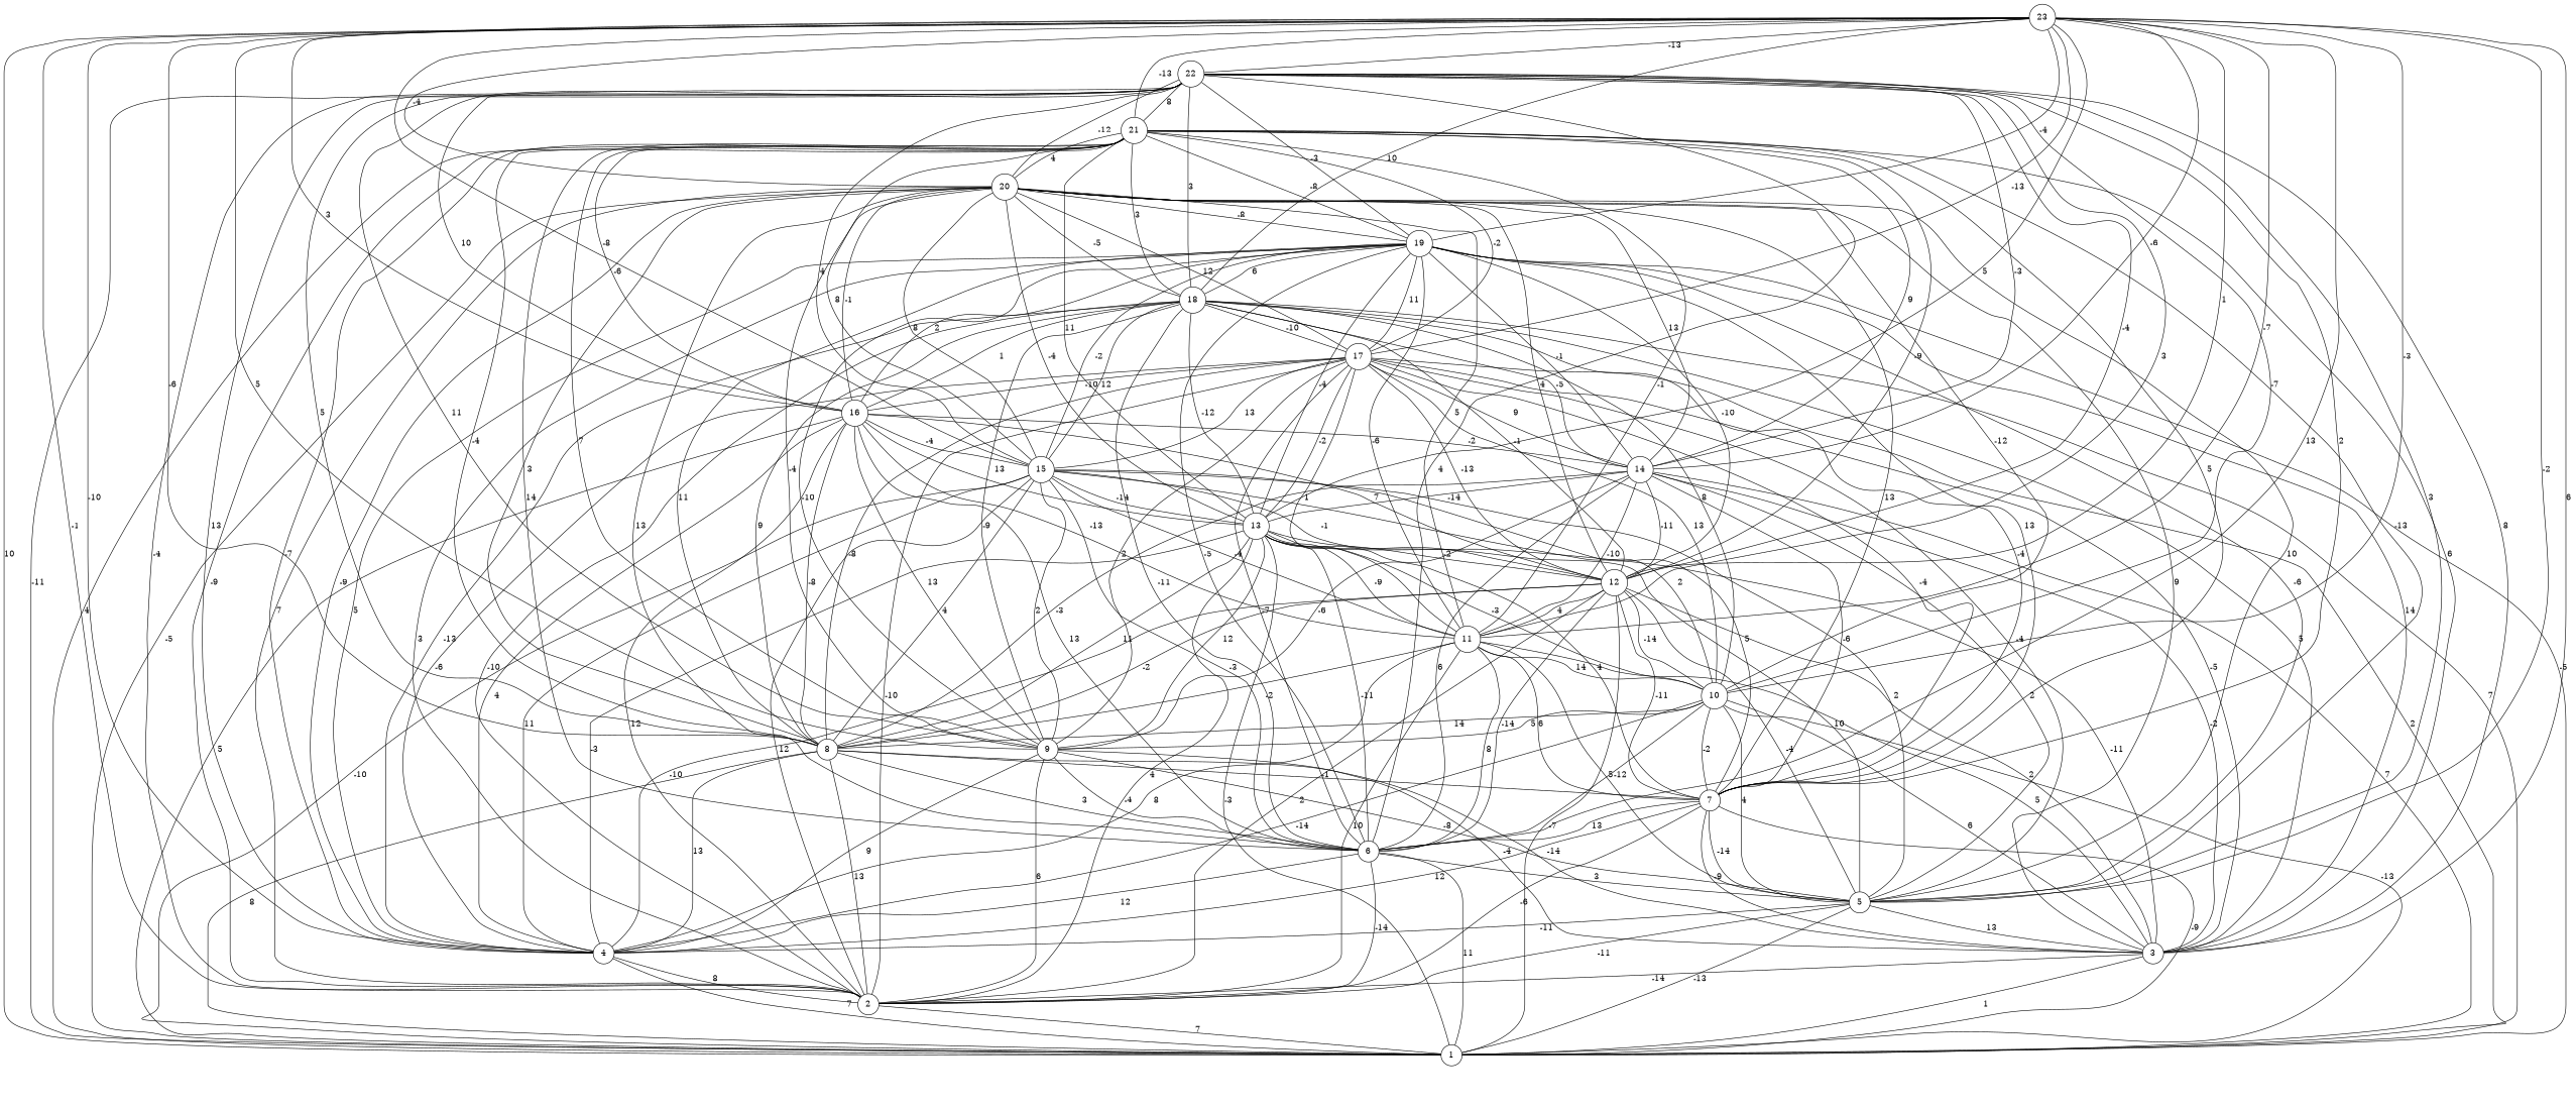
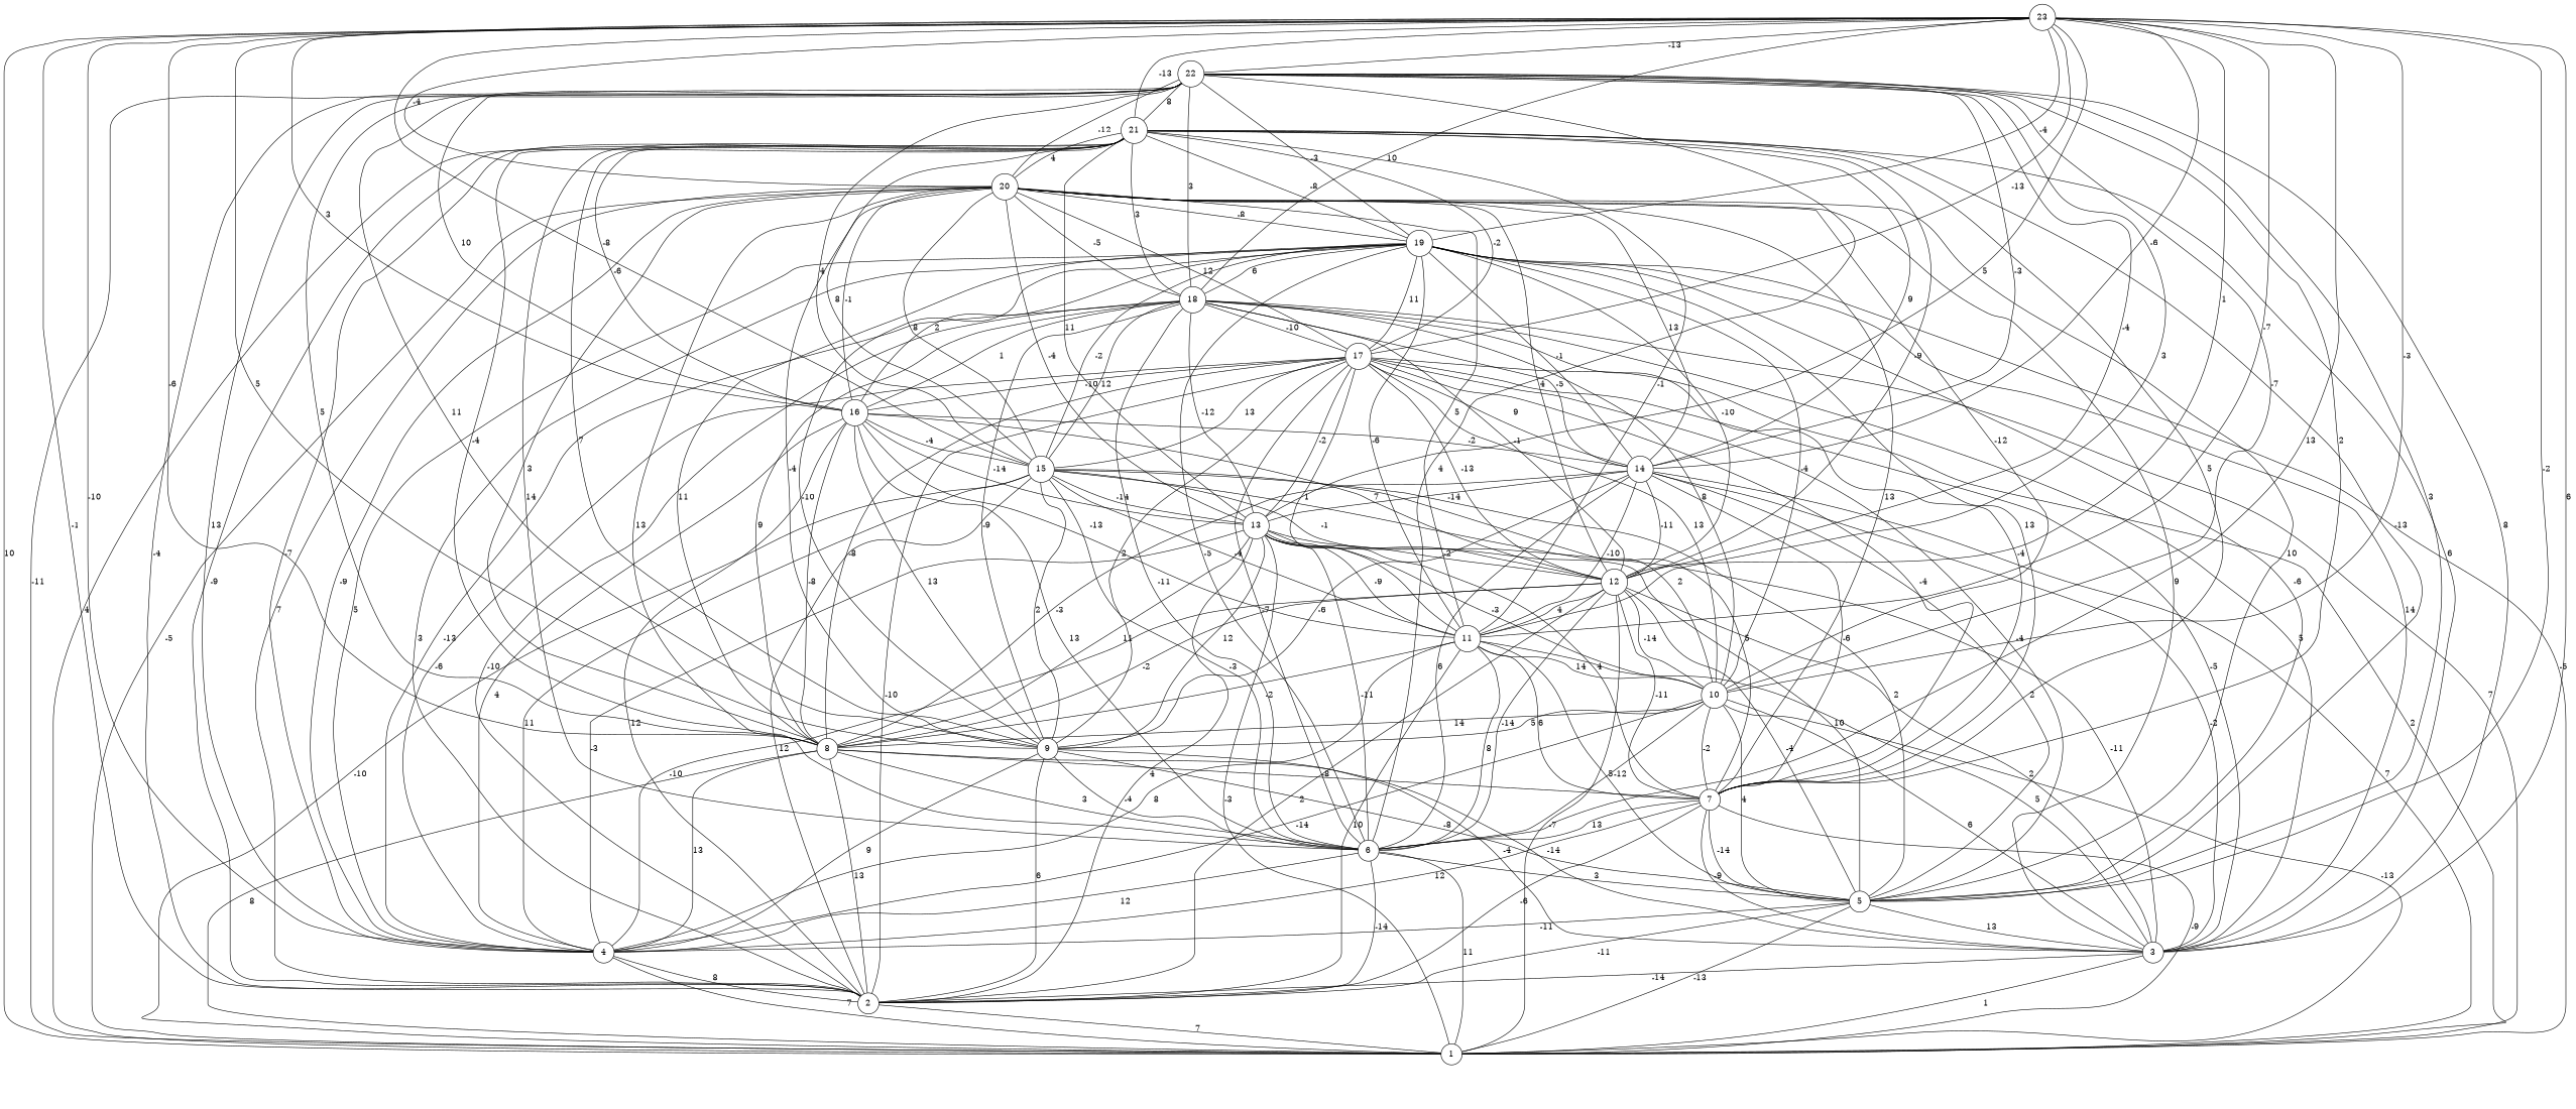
  graph {
    fontname="Helvetica,Arial,sans-serif"
    node [shape=circle]
    23
    1
    2
    3
    4
    5
    6
    8
    9
    10
    11
    12
    13
    14
    15
    16
    17
    18
    19
    20
    21
    22
    7
    23 -- 1 [label=10]
    23 -- 2 [label=-1]
    23 -- 3 [label=6]
    23 -- 4 [label=-10]
    23 -- 5 [label=-2]
    23 -- 6 [label=13]
    23 -- 8 [label=-6]
    23 -- 9 [label=5]
    23 -- 10 [label=-3]
    23 -- 11 [label=-7]
    23 -- 12 [label=1]
    23 -- 13 [label=5]
    23 -- 14 [label=-6]
    23 -- 15 [label=-8]
    23 -- 16 [label=3]
    23 -- 17 [label=-13]
    23 -- 18 [label=10]
    23 -- 19 [label=-4]
    23 -- 20 [label=-4]
    23 -- 21 [label=-13]
    23 -- 22 [label=-13]
    2 -- 1 [label=7]
    3 -- 1 [label=1]
    3 -- 2 [label=-14]
    4 -- 1 [label=7]
    4 -- 2 [label=8]
    5 -- 1 [label=-13]
    5 -- 2 [label=-11]
    5 -- 3 [label=13]
    5 -- 4 [label=-11]
    6 -- 1 [label=11]
    6 -- 2 [label=-14]
    6 -- 4 [label=12]
    6 -- 5 [label=3]
    8 -- 1 [label=8]
    8 -- 2 [label=13]
    8 -- 3 [label=-14]
    8 -- 4 [label=13]
    8 -- 6 [label=3]
-   8 -- 7 [label=-1]
+   8 -- 7 [label=-8]
    9 -- 2 [label=6]
    9 -- 3 [label=-4]
    9 -- 4 [label=9]
    9 -- 5 [label=-8]
    9 -- 6 [label=-4]
    10 -- 1 [label=-13]
    10 -- 3 [label=6]
    10 -- 4 [label=-14]
    10 -- 5 [label=4]
    10 -- 6 [label=-12]
    10 -- 8 [label=14]
    10 -- 9 [label=5]
    10 -- 7 [label=-2]
    11 -- 2 [label=10]
    11 -- 3 [label=5]
    11 -- 4 [label=8]
    11 -- 5 [label=5]
    11 -- 6 [label=8]
    11 -- 8 [label=-2]
    11 -- 10 [label=14]
    11 -- 7 [label=6]
    12 -- 1 [label=-7]
    12 -- 2 [label=2]
    12 -- 3 [label=2]
    12 -- 4 [label=-10]
    12 -- 5 [label=-4]
    12 -- 6 [label=-14]
    12 -- 8 [label=-2]
    12 -- 10 [label=-14]
    12 -- 11 [label=4]
    12 -- 7 [label=-11]
    13 -- 1 [label=-3]
    13 -- 2 [label=4]
    13 -- 3 [label=-11]
    13 -- 4 [label=-3]
    13 -- 5 [label=10]
    13 -- 6 [label=-11]
    13 -- 8 [label=11]
    13 -- 9 [label=12]
    13 -- 10 [label=-3]
    13 -- 11 [label=-9]
    13 -- 12 [label=-2]
    13 -- 7 [label=4]
    14 -- 1 [label=7]
    14 -- 3 [label=-2]
    14 -- 5 [label=2]
    14 -- 6 [label=6]
    14 -- 8 [label=-3]
    14 -- 9 [label=-6]
    14 -- 11 [label=-10]
    14 -- 12 [label=-11]
    14 -- 13 [label=-14]
    14 -- 7 [label=-6]
    15 -- 1 [label=-10]
    15 -- 2 [label=12]
    15 -- 4 [label=11]
    15 -- 5 [label=2]
    15 -- 6 [label=-3]
-   15 -- 8 [label=4]
    15 -- 9 [label=2]
    15 -- 10 [label=2]
    15 -- 11 [label=-4]
    15 -- 12 [label=-1]
    15 -- 13 [label=-14]
    15 -- 7 [label=5]
-   16 -- 1 [label=5]
    16 -- 2 [label=12]
    16 -- 4 [label=4]
    16 -- 6 [label=13]
    16 -- 8 [label=-8]
    16 -- 9 [label=13]
    16 -- 11 [label=-13]
    16 -- 12 [label=7]
-   16 -- 13 [label=13]
+   16 -- 13 [label=-14]
    16 -- 14 [label=-2]
    16 -- 15 [label=-4]
    17 -- 1 [label=2]
    17 -- 2 [label=-10]
    17 -- 3 [label=-5]
    17 -- 4 [label=-6]
    17 -- 5 [label=-4]
    17 -- 6 [label=-7]
    17 -- 8 [label=-8]
    17 -- 9 [label=2]
    17 -- 10 [label=13]
    17 -- 11 [label=1]
    17 -- 12 [label=-13]
    17 -- 13 [label=-2]
    17 -- 14 [label=9]
    17 -- 15 [label=13]
    17 -- 16 [label=-10]
    17 -- 7 [label=-4]
    18 -- 1 [label=7]
    18 -- 2 [label=-10]
    18 -- 3 [label=5]
    18 -- 4 [label=-13]
    18 -- 6 [label=-11]
    18 -- 8 [label=9]
    18 -- 9 [label=-9]
    18 -- 10 [label=8]
    18 -- 12 [label=-1]
    18 -- 13 [label=-12]
    18 -- 14 [label=-5]
    18 -- 15 [label=12]
    18 -- 16 [label=1]
    18 -- 17 [label=-10]
    18 -- 7 [label=-4]
    19 -- 1 [label=-5]
    19 -- 2 [label=3]
    19 -- 3 [label=14]
    19 -- 4 [label=5]
    19 -- 5 [label=-6]
    19 -- 6 [label=-5]
    19 -- 8 [label=11]
    19 -- 9 [label=-10]
-   19 -- 13 [label=-4]
+   19 -- 10 [label=-4]
    19 -- 11 [label=-6]
    19 -- 12 [label=-10]
    19 -- 14 [label=-1]
    19 -- 15 [label=-2]
    19 -- 16 [label=2]
    19 -- 17 [label=11]
    19 -- 18 [label=6]
    19 -- 7 [label=13]
    20 -- 1 [label=-5]
    20 -- 2 [label=7]
    20 -- 3 [label=9]
    20 -- 4 [label=-9]
    20 -- 5 [label=10]
    20 -- 6 [label=13]
    20 -- 8 [label=3]
    20 -- 9 [label=-4]
    20 -- 10 [label=-12]
    20 -- 11 [label=5]
    20 -- 12 [label=4]
    20 -- 13 [label=-4]
    20 -- 14 [label=13]
    20 -- 15 [label=8]
    20 -- 16 [label=-1]
    20 -- 17 [label=12]
    20 -- 18 [label=-5]
    20 -- 19 [label=-8]
    20 -- 7 [label=13]
    21 -- 1 [label=4]
    21 -- 2 [label=-9]
    21 -- 3 [label=6]
    21 -- 4 [label=-7]
    21 -- 5 [label=-13]
    21 -- 6 [label=14]
    21 -- 8 [label=-4]
    21 -- 9 [label=7]
    21 -- 11 [label=-1]
    21 -- 12 [label=-9]
    21 -- 13 [label=11]
    21 -- 14 [label=9]
    21 -- 15 [label=8]
    21 -- 16 [label=-6]
    21 -- 17 [label=-2]
    21 -- 18 [label=3]
    21 -- 19 [label=-8]
    21 -- 20 [label=4]
    21 -- 7 [label=5]
    22 -- 1 [label=-11]
    22 -- 2 [label=-4]
    22 -- 3 [label=8]
    22 -- 4 [label=13]
    22 -- 5 [label=3]
    22 -- 6 [label=4]
    22 -- 8 [label=5]
    22 -- 9 [label=11]
    22 -- 10 [label=-7]
    22 -- 11 [label=3]
    22 -- 12 [label=-4]
    22 -- 14 [label=-3]
    22 -- 15 [label=4]
    22 -- 16 [label=10]
    22 -- 18 [label=3]
    22 -- 19 [label=-3]
    22 -- 20 [label=-12]
    22 -- 21 [label=8]
    22 -- 7 [label=2]
    7 -- 1 [label=-9]
    7 -- 2 [label=-6]
    7 -- 3 [label=-9]
    7 -- 4 [label=12]
    7 -- 5 [label=-14]
    7 -- 6 [label=13]
  }
